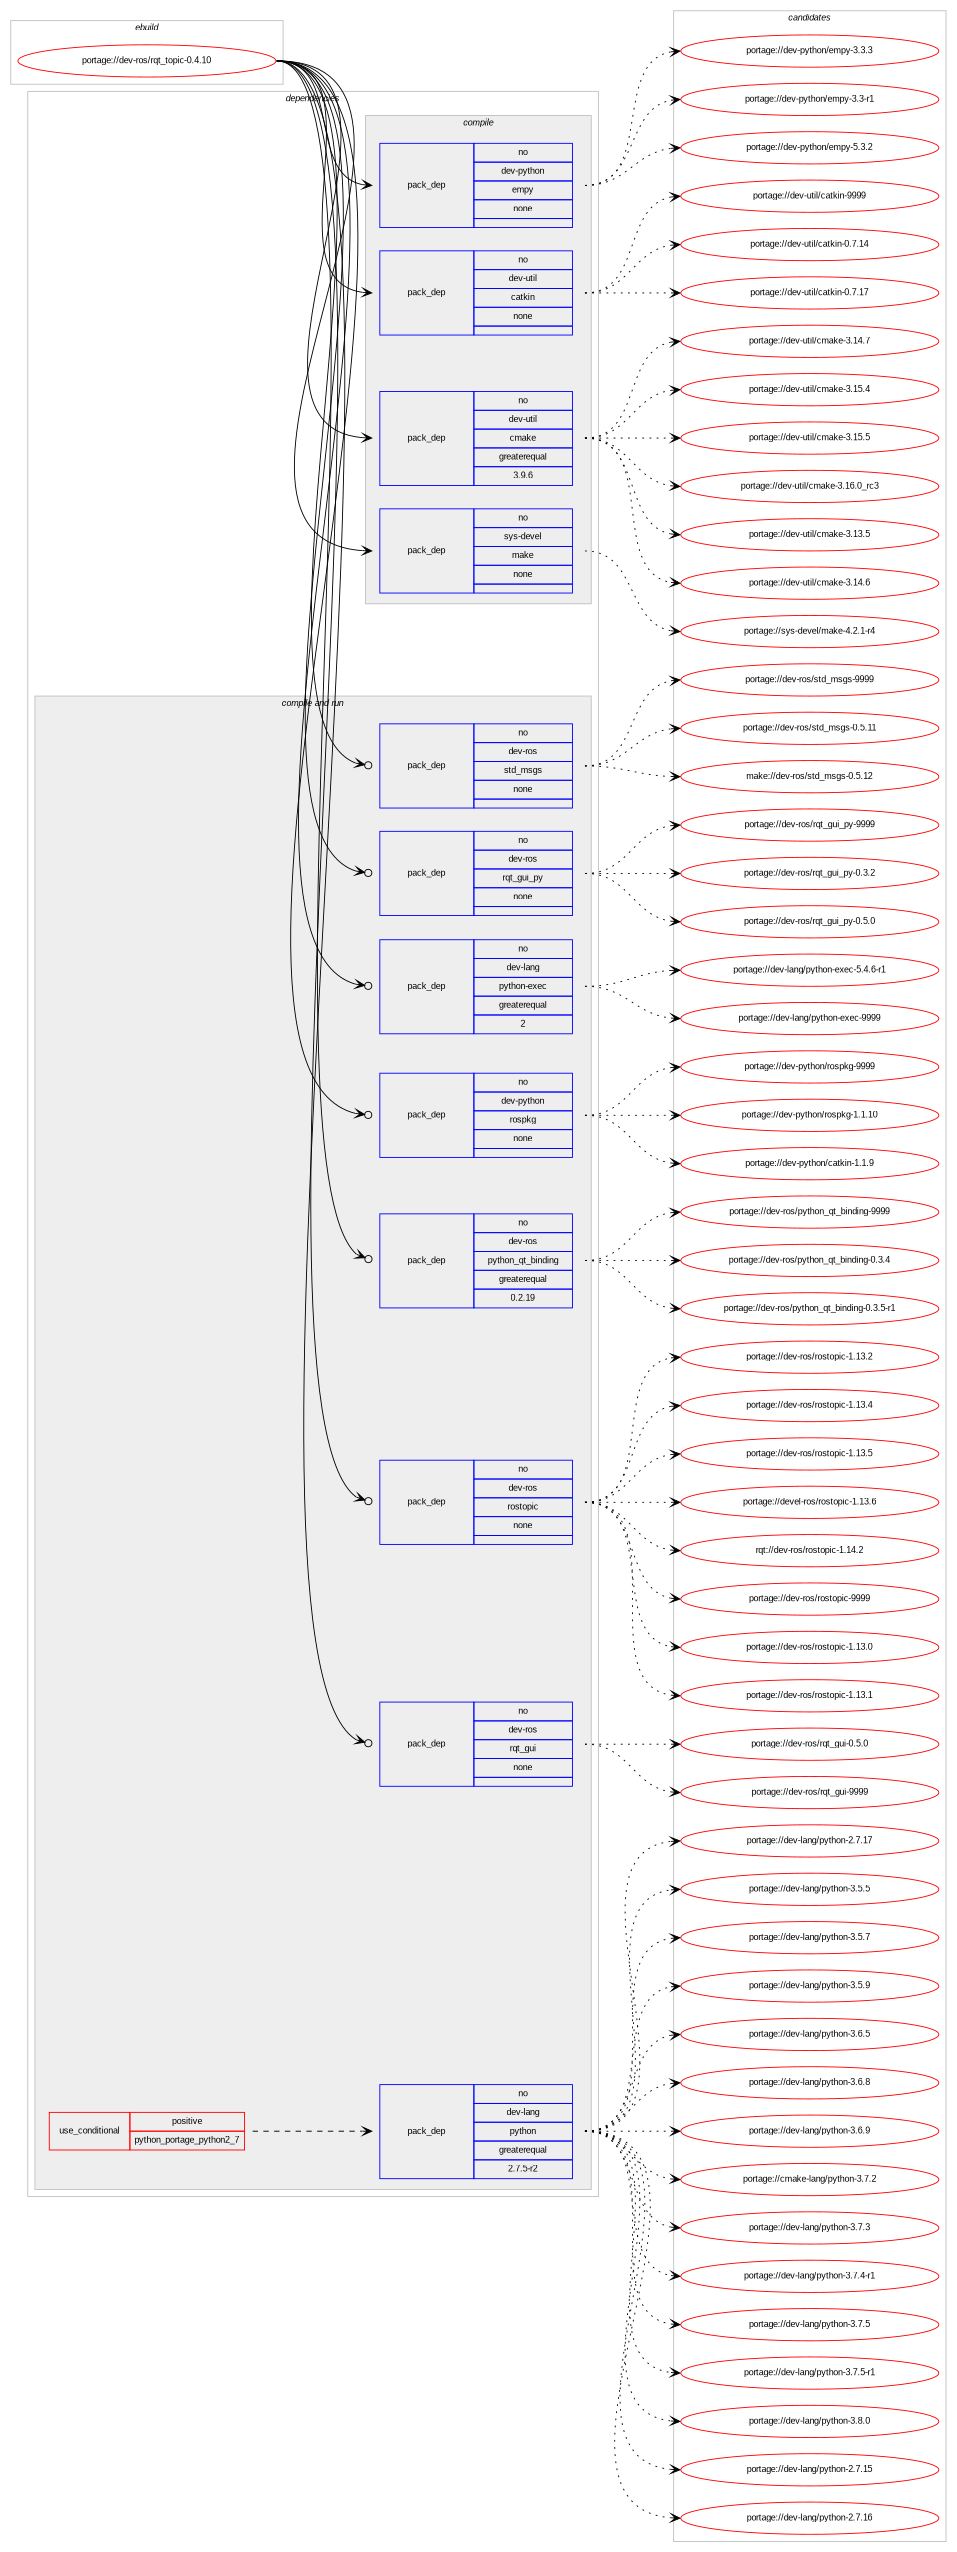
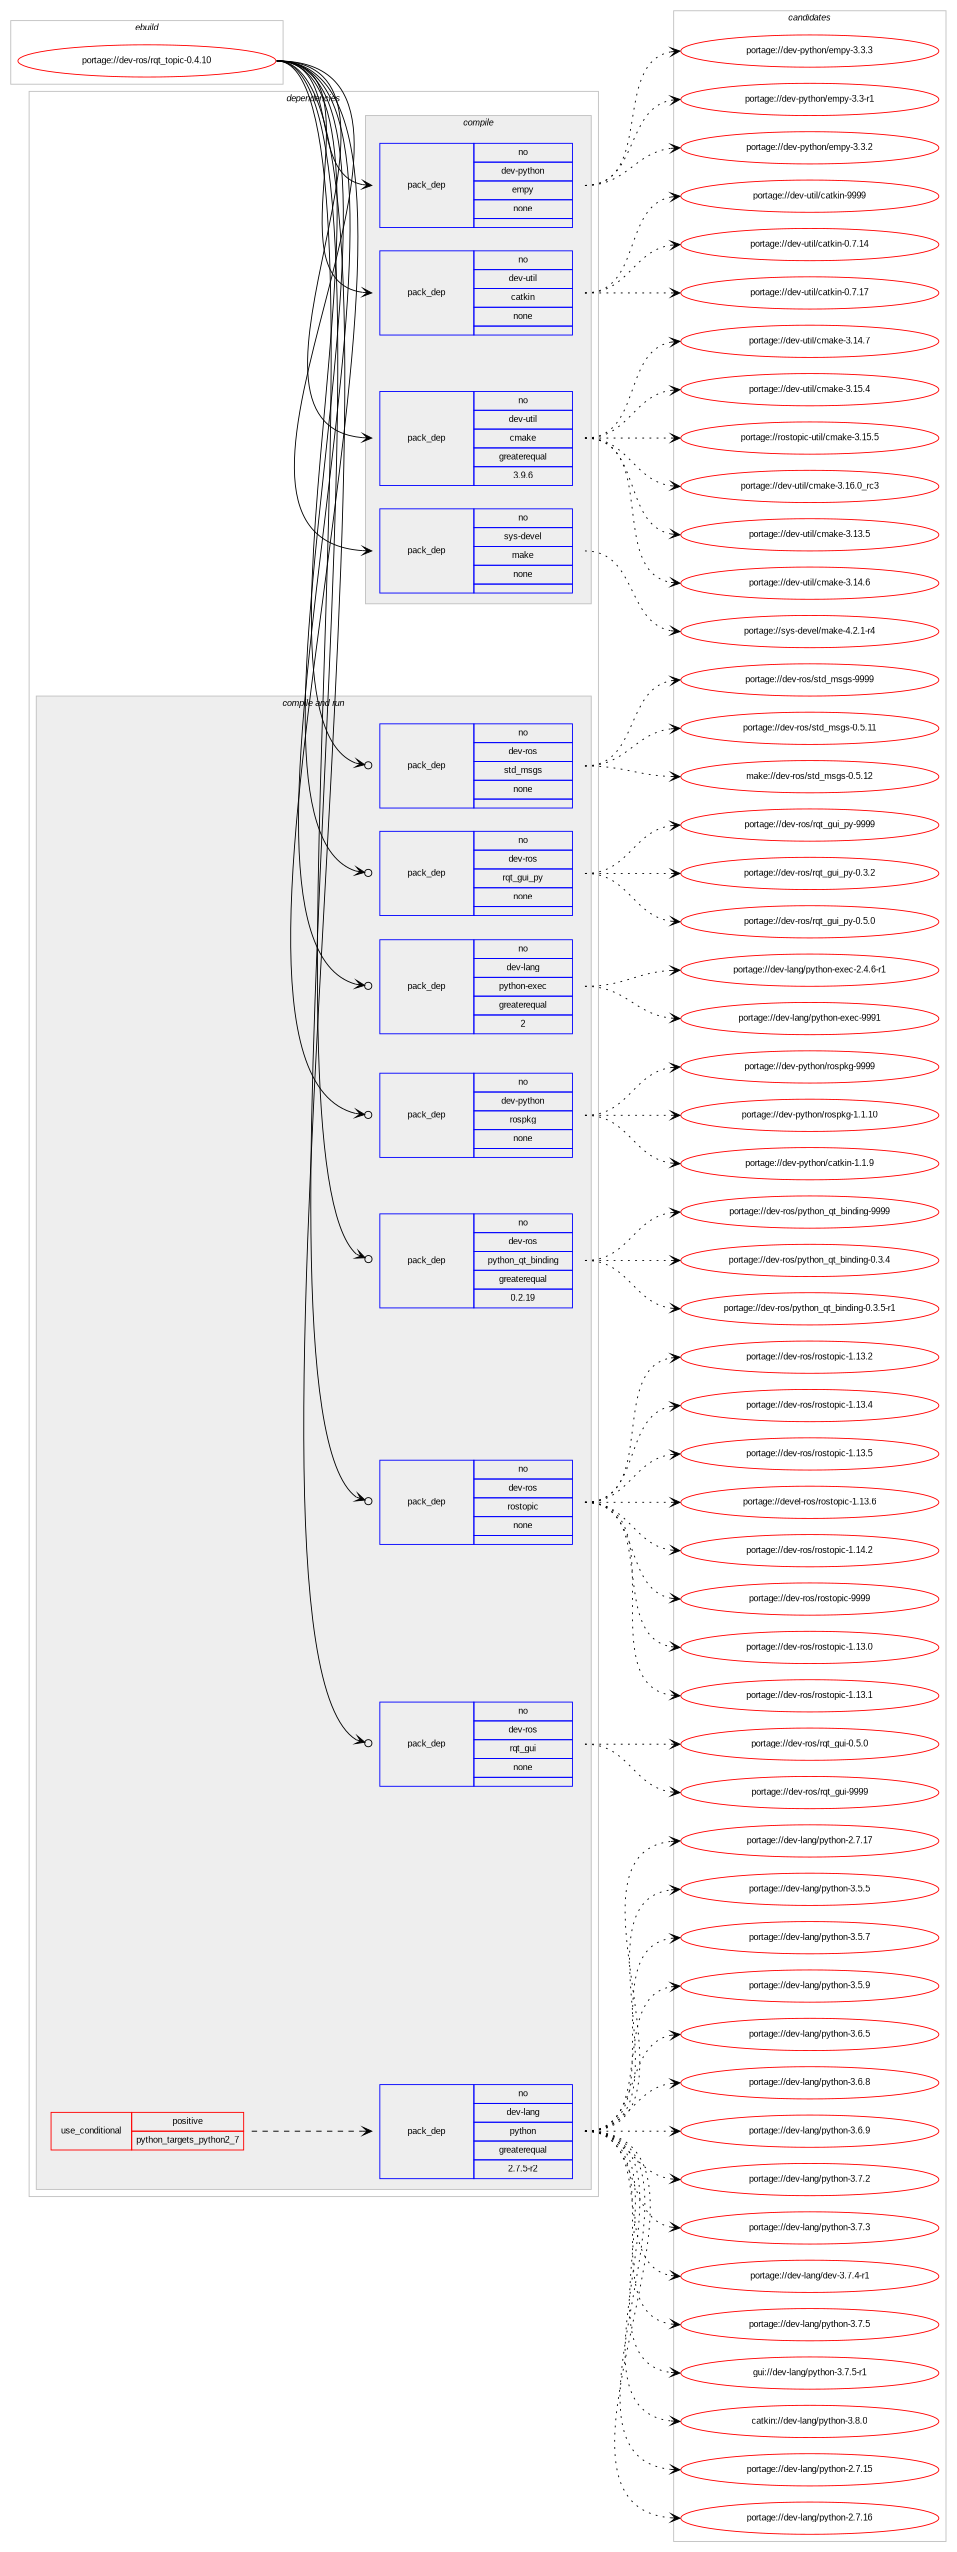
  digraph {
    compound=true
    concentrate=true
    fontname="Liberation Sans"
    fontsize=10
    newrank=true
    rankdir=LR
    ranksep=1.5
    node [color=red fontname="Liberation Sans" fontsize=10]
    edge [arrowhead=vee fontname="Liberation Sans" headport=w style=dotted tailport=e weight=100]
    n1 [label="portage://dev-ros/rqt_topic-0.4.10" width=4]
    n2 [color=blue label=<<TABLE BORDER="0" CELLBORDER="1" CELLSPACING="0" CELLPADDING="4" WIDTH="220"><TR><TD ROWSPAN="6" CELLPADDING="30">pack_dep</TD></TR><TR><TD WIDTH="110">no</TD></TR><TR><TD>dev-python</TD></TR><TR><TD>empy</TD></TR><TR><TD>none</TD></TR><TR><TD></TD></TR></TABLE>> shape=none]
    n3 [color=blue label=<<TABLE BORDER="0" CELLBORDER="1" CELLSPACING="0" CELLPADDING="4" WIDTH="220"><TR><TD ROWSPAN="6" CELLPADDING="30">pack_dep</TD></TR><TR><TD WIDTH="110">no</TD></TR><TR><TD>dev-util</TD></TR><TR><TD>catkin</TD></TR><TR><TD>none</TD></TR><TR><TD></TD></TR></TABLE>> shape=none]
    n4 [color=blue label=<<TABLE BORDER="0" CELLBORDER="1" CELLSPACING="0" CELLPADDING="4" WIDTH="220"><TR><TD ROWSPAN="6" CELLPADDING="30">pack_dep</TD></TR><TR><TD WIDTH="110">no</TD></TR><TR><TD>dev-util</TD></TR><TR><TD>cmake</TD></TR><TR><TD>greaterequal</TD></TR><TR><TD>3.9.6</TD></TR></TABLE>> shape=none]
    n5 [color=blue label=<<TABLE BORDER="0" CELLBORDER="1" CELLSPACING="0" CELLPADDING="4" WIDTH="220"><TR><TD ROWSPAN="6" CELLPADDING="30">pack_dep</TD></TR><TR><TD WIDTH="110">no</TD></TR><TR><TD>sys-devel</TD></TR><TR><TD>make</TD></TR><TR><TD>none</TD></TR><TR><TD></TD></TR></TABLE>> shape=none]
    n6 [color=blue label=<<TABLE BORDER="0" CELLBORDER="1" CELLSPACING="0" CELLPADDING="4" WIDTH="220"><TR><TD ROWSPAN="6" CELLPADDING="30">pack_dep</TD></TR><TR><TD WIDTH="110">no</TD></TR><TR><TD>dev-lang</TD></TR><TR><TD>python</TD></TR><TR><TD>greaterequal</TD></TR><TR><TD>2.7.5-r2</TD></TR></TABLE>> shape=none]
-   n7 [label=<<TABLE BORDER="0" CELLBORDER="1" CELLSPACING="0" CELLPADDING="4"><TR><TD ROWSPAN="3" CELLPADDING="10">use_conditional</TD></TR><TR><TD>positive</TD></TR><TR><TD>python_portage_python2_7</TD></TR></TABLE>> shape=none]
+   n7 [label=<<TABLE BORDER="0" CELLBORDER="1" CELLSPACING="0" CELLPADDING="4"><TR><TD ROWSPAN="3" CELLPADDING="10">use_conditional</TD></TR><TR><TD>positive</TD></TR><TR><TD>python_targets_python2_7</TD></TR></TABLE>> shape=none]
    n8 [color=blue label=<<TABLE BORDER="0" CELLBORDER="1" CELLSPACING="0" CELLPADDING="4" WIDTH="220"><TR><TD ROWSPAN="6" CELLPADDING="30">pack_dep</TD></TR><TR><TD WIDTH="110">no</TD></TR><TR><TD>dev-ros</TD></TR><TR><TD>rqt_gui_py</TD></TR><TR><TD>none</TD></TR><TR><TD></TD></TR></TABLE>> shape=none]
    n9 [color=blue label=<<TABLE BORDER="0" CELLBORDER="1" CELLSPACING="0" CELLPADDING="4" WIDTH="220"><TR><TD ROWSPAN="6" CELLPADDING="30">pack_dep</TD></TR><TR><TD WIDTH="110">no</TD></TR><TR><TD>dev-lang</TD></TR><TR><TD>python-exec</TD></TR><TR><TD>greaterequal</TD></TR><TR><TD>2</TD></TR></TABLE>> shape=none]
    n10 [color=blue label=<<TABLE BORDER="0" CELLBORDER="1" CELLSPACING="0" CELLPADDING="4" WIDTH="220"><TR><TD ROWSPAN="6" CELLPADDING="30">pack_dep</TD></TR><TR><TD WIDTH="110">no</TD></TR><TR><TD>dev-python</TD></TR><TR><TD>rospkg</TD></TR><TR><TD>none</TD></TR><TR><TD></TD></TR></TABLE>> shape=none]
    n11 [color=blue label=<<TABLE BORDER="0" CELLBORDER="1" CELLSPACING="0" CELLPADDING="4" WIDTH="220"><TR><TD ROWSPAN="6" CELLPADDING="30">pack_dep</TD></TR><TR><TD WIDTH="110">no</TD></TR><TR><TD>dev-ros</TD></TR><TR><TD>python_qt_binding</TD></TR><TR><TD>greaterequal</TD></TR><TR><TD>0.2.19</TD></TR></TABLE>> shape=none]
    n12 [color=blue label=<<TABLE BORDER="0" CELLBORDER="1" CELLSPACING="0" CELLPADDING="4" WIDTH="220"><TR><TD ROWSPAN="6" CELLPADDING="30">pack_dep</TD></TR><TR><TD WIDTH="110">no</TD></TR><TR><TD>dev-ros</TD></TR><TR><TD>rostopic</TD></TR><TR><TD>none</TD></TR><TR><TD></TD></TR></TABLE>> shape=none]
    n13 [color=blue label=<<TABLE BORDER="0" CELLBORDER="1" CELLSPACING="0" CELLPADDING="4" WIDTH="220"><TR><TD ROWSPAN="6" CELLPADDING="30">pack_dep</TD></TR><TR><TD WIDTH="110">no</TD></TR><TR><TD>dev-ros</TD></TR><TR><TD>rqt_gui</TD></TR><TR><TD>none</TD></TR><TR><TD></TD></TR></TABLE>> shape=none]
    n14 [color=blue label=<<TABLE BORDER="0" CELLBORDER="1" CELLSPACING="0" CELLPADDING="4" WIDTH="220"><TR><TD ROWSPAN="6" CELLPADDING="30">pack_dep</TD></TR><TR><TD WIDTH="110">no</TD></TR><TR><TD>dev-ros</TD></TR><TR><TD>std_msgs</TD></TR><TR><TD>none</TD></TR><TR><TD></TD></TR></TABLE>> shape=none]
    n15 [label="portage://dev-python/empy-3.3-r1" width=4]
-   n16 [label="portage://dev-python/empy-5.3.2" width=4]
+   n16 [label="portage://dev-python/empy-3.3.2" width=4]
    n17 [label="portage://dev-python/empy-3.3.3" width=4]
    n18 [label="portage://dev-util/catkin-0.7.14" width=4]
    n19 [label="portage://dev-util/catkin-0.7.17" width=4]
    n20 [label="portage://dev-util/catkin-9999" width=4]
    n21 [label="portage://dev-util/cmake-3.13.5" width=4]
    n22 [label="portage://dev-util/cmake-3.14.6" width=4]
    n23 [label="portage://dev-util/cmake-3.14.7" width=4]
    n24 [label="portage://dev-util/cmake-3.15.4" width=4]
-   n25 [label="portage://dev-util/cmake-3.15.5" width=4]
+   n25 [label="portage://rostopic-util/cmake-3.15.5" width=4]
    n26 [label="portage://dev-util/cmake-3.16.0_rc3" width=4]
    n27 [label="portage://sys-devel/make-4.2.1-r4" width=4]
    n28 [label="portage://dev-lang/python-2.7.15" width=4]
    n29 [label="portage://dev-lang/python-2.7.16" width=4]
    n30 [label="portage://dev-lang/python-2.7.17" width=4]
    n31 [label="portage://dev-lang/python-3.5.5" width=4]
    n32 [label="portage://dev-lang/python-3.5.7" width=4]
    n33 [label="portage://dev-lang/python-3.5.9" width=4]
    n34 [label="portage://dev-lang/python-3.6.5" width=4]
    n35 [label="portage://dev-lang/python-3.6.8" width=4]
    n36 [label="portage://dev-lang/python-3.6.9" width=4]
-   n37 [label="portage://cmake-lang/python-3.7.2" width=4]
+   n37 [label="portage://dev-lang/python-3.7.2" width=4]
    n38 [label="portage://dev-lang/python-3.7.3" width=4]
-   n39 [label="portage://dev-lang/python-3.7.4-r1" width=4]
+   n39 [label="portage://dev-lang/dev-3.7.4-r1" width=4]
    n40 [label="portage://dev-lang/python-3.7.5" width=4]
-   n41 [label="portage://dev-lang/python-3.7.5-r1" width=4]
-   n42 [label="portage://dev-lang/python-3.8.0" width=4]
-   n43 [label="portage://dev-lang/python-exec-5.4.6-r1" width=4]
-   n44 [label="portage://dev-lang/python-exec-9999" width=4]
+   n41 [label="gui://dev-lang/python-3.7.5-r1" width=4]
+   n42 [label="catkin://dev-lang/python-3.8.0" width=4]
+   n43 [label="portage://dev-lang/python-exec-2.4.6-r1" width=4]
+   n44 [label="portage://dev-lang/python-exec-9991" width=4]
    n45 [label="portage://dev-python/rospkg-1.1.10" width=4]
    n46 [label="portage://dev-python/catkin-1.1.9" width=4]
    n47 [label="portage://dev-python/rospkg-9999" width=4]
    n48 [label="portage://dev-ros/python_qt_binding-0.3.4" width=4]
    n49 [label="portage://dev-ros/python_qt_binding-0.3.5-r1" width=4]
    n50 [label="portage://dev-ros/python_qt_binding-9999" width=4]
    n51 [label="portage://dev-ros/rostopic-1.13.0" width=4]
    n52 [label="portage://dev-ros/rostopic-1.13.1" width=4]
    n53 [label="portage://dev-ros/rostopic-1.13.2" width=4]
    n54 [label="portage://dev-ros/rostopic-1.13.4" width=4]
    n55 [label="portage://dev-ros/rostopic-1.13.5" width=4]
    n56 [label="portage://devel-ros/rostopic-1.13.6" width=4]
-   n57 [label="rqt://dev-ros/rostopic-1.14.2" width=4]
+   n57 [label="portage://dev-ros/rostopic-1.14.2" width=4]
    n58 [label="portage://dev-ros/rostopic-9999" width=4]
    n59 [label="portage://dev-ros/rqt_gui-0.5.0" width=4]
    n60 [label="portage://dev-ros/rqt_gui-9999" width=4]
    n61 [label="portage://dev-ros/rqt_gui_py-0.3.2" width=4]
    n62 [label="portage://dev-ros/rqt_gui_py-0.5.0" width=4]
    n63 [label="portage://dev-ros/rqt_gui_py-9999" width=4]
    n64 [label="portage://dev-ros/std_msgs-0.5.11" width=4]
    n65 [label="make://dev-ros/std_msgs-0.5.12" width=4]
    n66 [label="portage://dev-ros/std_msgs-9999" width=4]
    subgraph cluster_1 {
      color=gray
      label=<<i>ebuild</i>>
      rank=same
      n1
    }
    subgraph cluster_2 {
      color=gray
      label=<<i>dependencies</i>>
      subgraph cluster_3 {
        color=gray
        fillcolor="#eeeeee"
        label=<<i>compile</i>>
        style=filled
        subgraph sub_4 {
          color=gray
          fillcolor="#eeeeee"
          label=<<i>compile</i>>
          style=filled
          n2
        }
        subgraph sub_5 {
          color=gray
          fillcolor="#eeeeee"
          label=<<i>compile</i>>
          style=filled
          n3
        }
        subgraph sub_6 {
          color=gray
          fillcolor="#eeeeee"
          label=<<i>compile</i>>
          style=filled
          n4
        }
        subgraph sub_7 {
          color=gray
          fillcolor="#eeeeee"
          label=<<i>compile</i>>
          style=filled
          n5
        }
      }
      subgraph cluster_8 {
        color=gray
        fillcolor="#eeeeee"
        label=<<i>compile and run</i>>
        style=filled
        subgraph sub_9 {
          color=gray
          fillcolor="#eeeeee"
          label=<<i>compile and run</i>>
          style=filled
          n7
          subgraph sub_10 {
            color=gray
            fillcolor="#eeeeee"
            label=<<i>compile and run</i>>
            style=filled
            n6
          }
        }
        subgraph sub_11 {
          color=gray
          fillcolor="#eeeeee"
          label=<<i>compile and run</i>>
          style=filled
          n8
        }
        subgraph sub_12 {
          color=gray
          fillcolor="#eeeeee"
          label=<<i>compile and run</i>>
          style=filled
          n9
        }
        subgraph sub_13 {
          color=gray
          fillcolor="#eeeeee"
          label=<<i>compile and run</i>>
          style=filled
          n10
        }
        subgraph sub_14 {
          color=gray
          fillcolor="#eeeeee"
          label=<<i>compile and run</i>>
          style=filled
          n11
        }
        subgraph sub_15 {
          color=gray
          fillcolor="#eeeeee"
          label=<<i>compile and run</i>>
          style=filled
          n12
        }
        subgraph sub_16 {
          color=gray
          fillcolor="#eeeeee"
          label=<<i>compile and run</i>>
          style=filled
          n13
        }
        subgraph sub_17 {
          color=gray
          fillcolor="#eeeeee"
          label=<<i>compile and run</i>>
          style=filled
          n14
        }
      }
      subgraph cluster_18 {
        color=gray
        fillcolor="#eeeeee"
        label=<<i>run</i>>
        style=filled
      }
    }
    subgraph cluster_19 {
      color=gray
      label=<<i>candidates</i>>
      rank=same
      subgraph sub_20 {
        color=black
        label=<<i>candidates</i>>
        nodesep=1
        rank=same
        n15
        n16
        n17
      }
      subgraph sub_21 {
        color=black
        label=<<i>candidates</i>>
        nodesep=1
        rank=same
        n18
        n19
        n20
      }
      subgraph sub_22 {
        color=black
        label=<<i>candidates</i>>
        nodesep=1
        rank=same
        n21
        n22
        n23
        n24
        n25
        n26
      }
      subgraph sub_23 {
        color=black
        label=<<i>candidates</i>>
        nodesep=1
        rank=same
        n27
      }
      subgraph sub_24 {
        color=black
        label=<<i>candidates</i>>
        nodesep=1
        rank=same
        n28
        n29
        n30
        n31
        n32
        n33
        n34
        n35
        n36
        n37
        n38
        n39
        n40
        n41
        n42
      }
      subgraph sub_25 {
        color=black
        label=<<i>candidates</i>>
        nodesep=1
        rank=same
        n43
        n44
      }
      subgraph sub_26 {
        color=black
        label=<<i>candidates</i>>
        nodesep=1
        rank=same
        n45
        n46
        n47
      }
      subgraph sub_27 {
        color=black
        label=<<i>candidates</i>>
        nodesep=1
        rank=same
        n48
        n49
        n50
      }
      subgraph sub_28 {
        color=black
        label=<<i>candidates</i>>
        nodesep=1
        rank=same
        n51
        n52
        n53
        n54
        n55
        n56
        n57
        n58
      }
      subgraph sub_29 {
        color=black
        label=<<i>candidates</i>>
        nodesep=1
        rank=same
        n59
        n60
      }
      subgraph sub_30 {
        color=black
        label=<<i>candidates</i>>
        nodesep=1
        rank=same
        n61
        n62
        n63
      }
      subgraph sub_31 {
        color=black
        label=<<i>candidates</i>>
        nodesep=1
        rank=same
        n64
        n65
        n66
      }
    }
    n1 -> n2 [style=solid weight=20]
    n1 -> n3 [style=solid weight=20]
    n1 -> n4 [style=solid weight=20]
    n1 -> n5 [style=solid weight=20]
    n1 -> n8 [arrowhead=odotvee style=solid weight=20]
    n1 -> n9 [arrowhead=odotvee style=solid weight=20]
    n1 -> n10 [arrowhead=odotvee style=solid weight=20]
    n1 -> n11 [arrowhead=odotvee style=solid weight=20]
    n1 -> n12 [arrowhead=odotvee style=solid weight=20]
    n1 -> n13 [arrowhead=odotvee style=solid weight=20]
    n1 -> n14 [arrowhead=odotvee style=solid weight=20]
    n2 -> n15
    n2 -> n16
    n2 -> n17
    n3 -> n18
    n3 -> n19
    n3 -> n20
    n4 -> n21
    n4 -> n22
    n4 -> n23
    n4 -> n24
    n4 -> n25
    n4 -> n26
    n5 -> n27
    n6 -> n28
    n6 -> n29
    n6 -> n30
    n6 -> n31
    n6 -> n32
    n6 -> n33
    n6 -> n34
    n6 -> n35
    n6 -> n36
    n6 -> n37
    n6 -> n38
    n6 -> n39
    n6 -> n40
    n6 -> n41
    n6 -> n42
    n7 -> n6 [style=dashed weight=20]
    n8 -> n61
    n8 -> n62
    n8 -> n63
    n9 -> n43
    n9 -> n44
    n10 -> n45
    n10 -> n46
    n10 -> n47
    n11 -> n48
    n11 -> n49
    n11 -> n50
    n12 -> n51
    n12 -> n52
    n12 -> n53
    n12 -> n54
    n12 -> n55
    n12 -> n56
    n12 -> n57
    n12 -> n58
    n13 -> n59
    n13 -> n60
    n14 -> n64
    n14 -> n65
    n14 -> n66
  }
